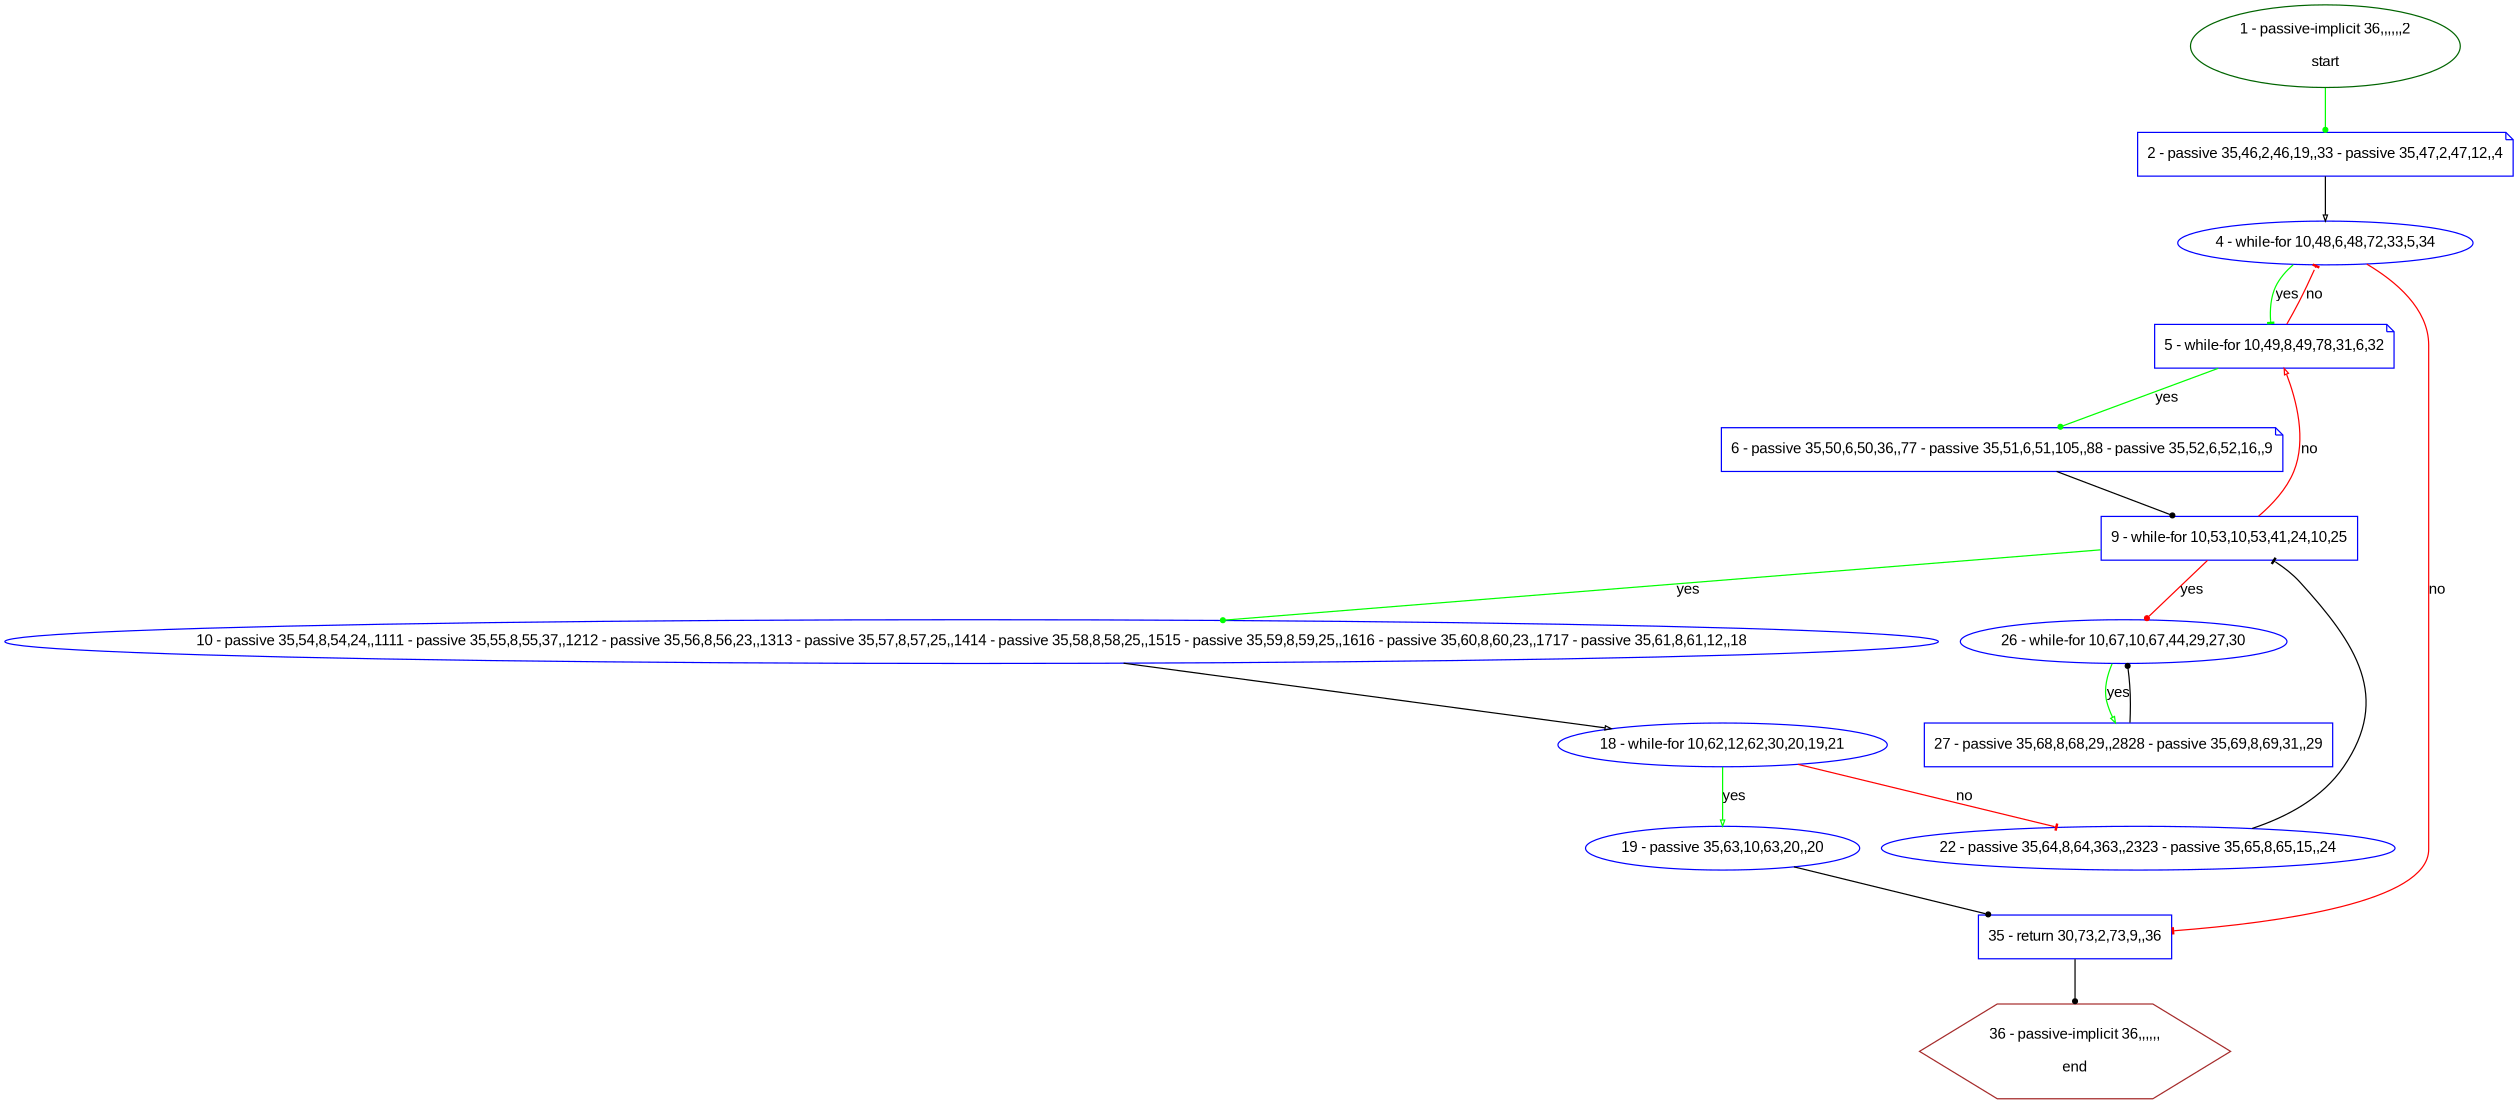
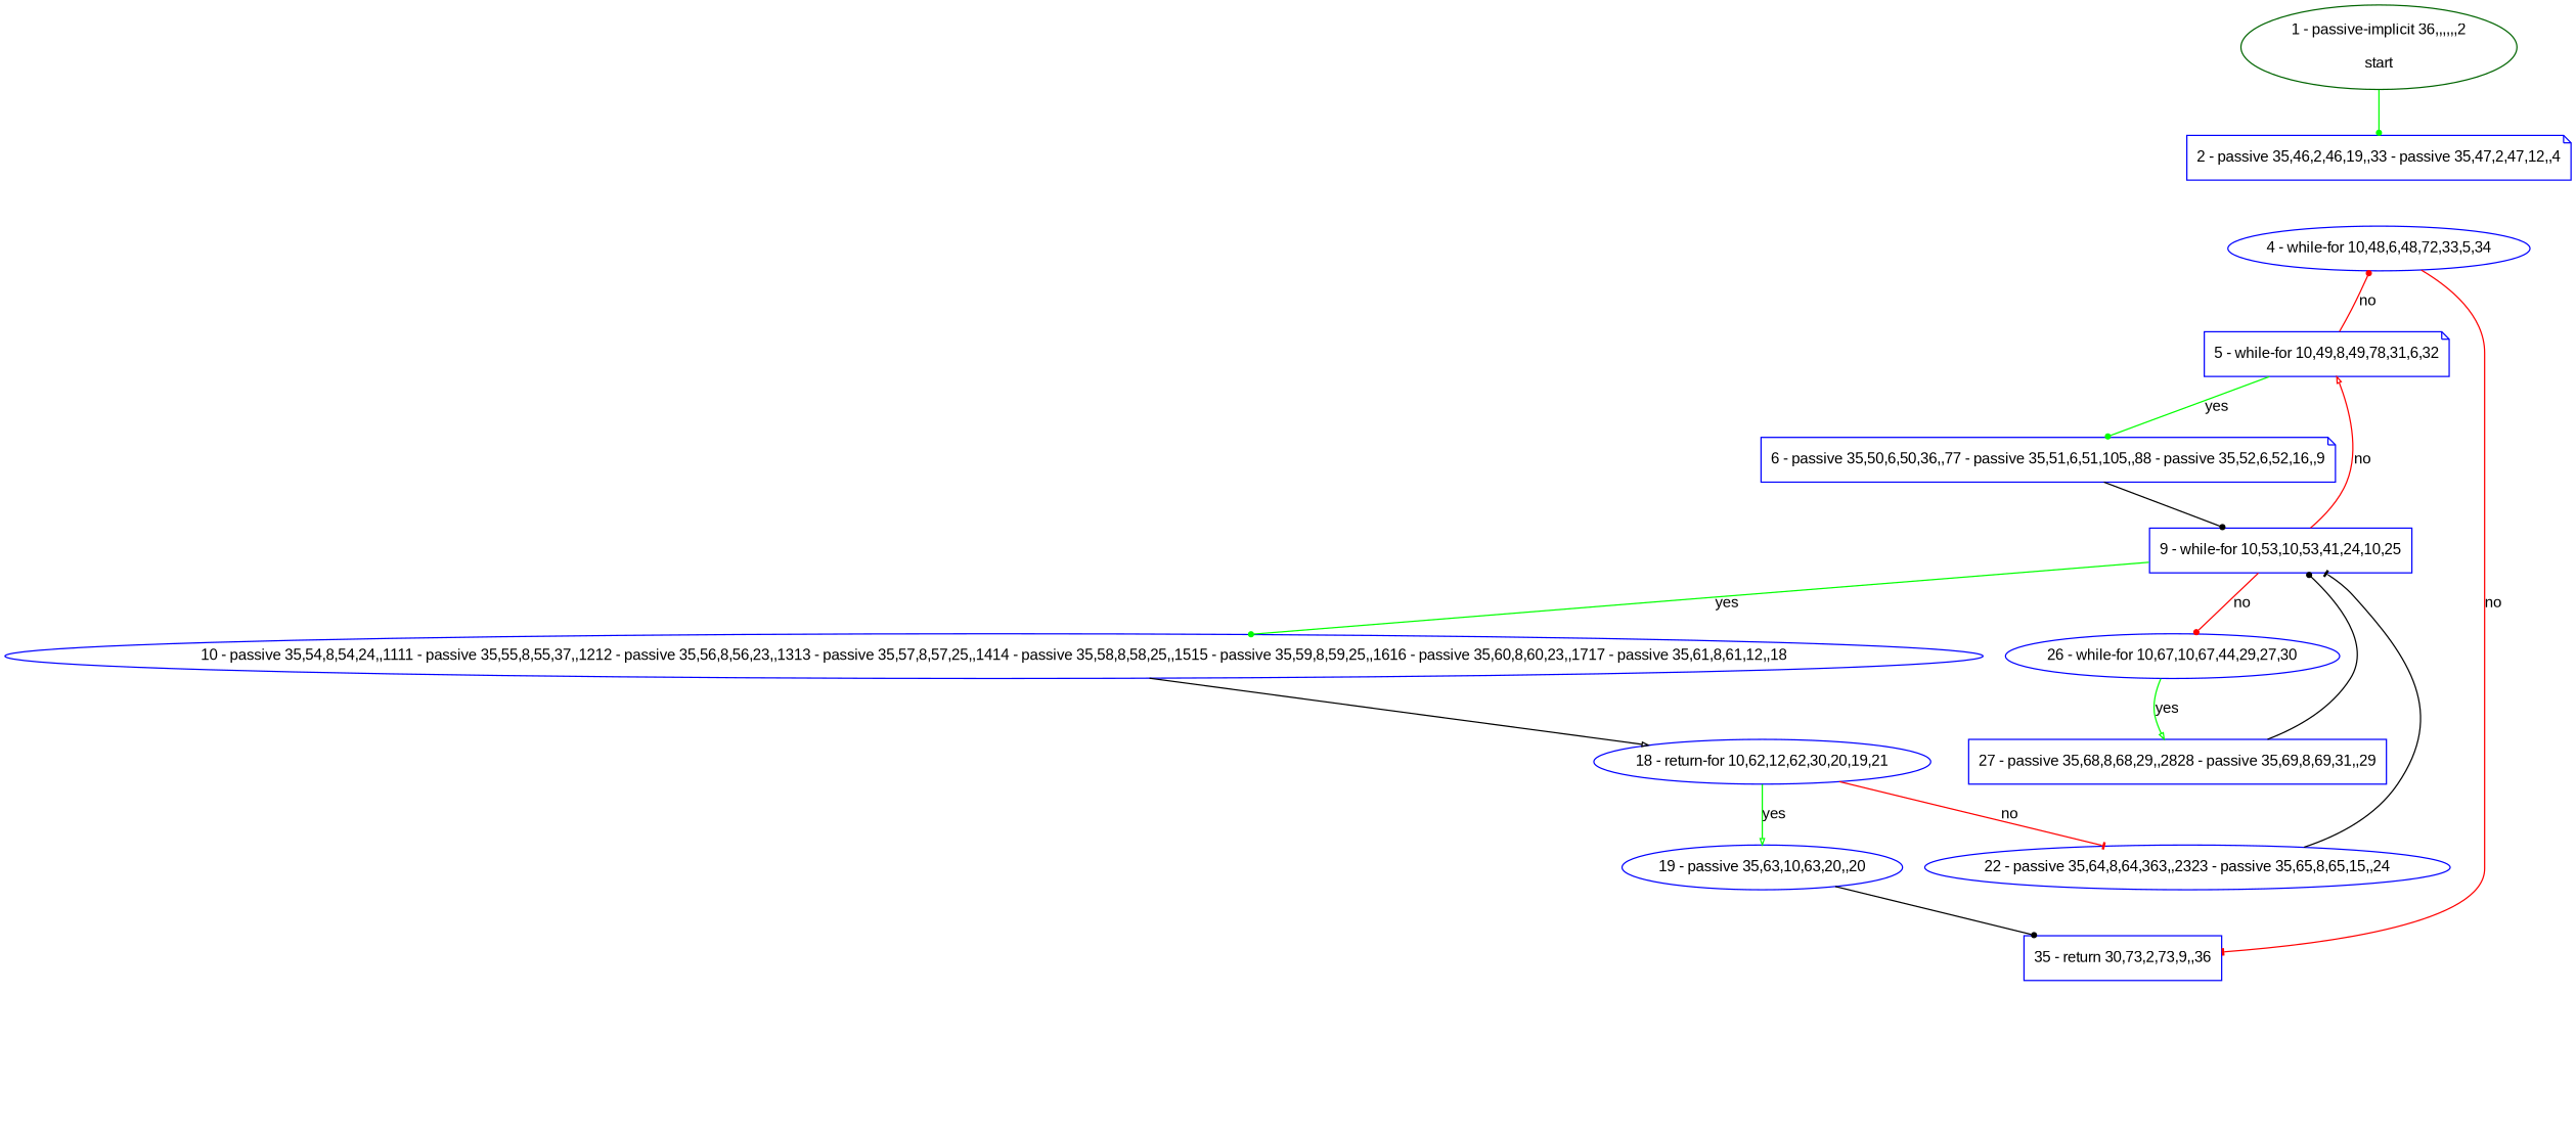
  digraph {
    bgcolor=white
    compound=true
    fillcolor="#FFFFCC"
    fontname=Arial
    fontsize=12
    pack=true
    packmode=clust
    style="rounded,filled"
    node [color="#0000ff" compound=true fillcolor="#ffffff" fixedsize=false fontname=Arial fontsize=12 node_initialized=no shape=ellipse style=filled]
    edge [arrowhead=dot arrowsize=0.5 arrowtail=none color="#000000" compound=true dir=forward fontcolor=black fontname=Arial fontsize=12]
    n1 [label="2 - passive 35,46,2,46,19,,33 - passive 35,47,2,47,12,,4" shape=note]
    n2 [label="4 - while-for 10,48,6,48,72,33,5,34"]
    n3 [label="5 - while-for 10,49,8,49,78,31,6,32" shape=note]
    n4 [label="35 - return 30,73,2,73,9,,36" shape=box]
    n5 [color="#006400" label="1 - passive-implicit 36,,,,,,2\n\nstart"]
    n6 [label="6 - passive 35,50,6,50,36,,77 - passive 35,51,6,51,105,,88 - passive 35,52,6,52,16,,9" shape=note]
-   n7 [color="#a52a2a" label="36 - passive-implicit 36,,,,,,\n\nend" shape=hexagon]
    n8 [label="9 - while-for 10,53,10,53,41,24,10,25" shape=box]
    n9 [label="10 - passive 35,54,8,54,24,,1111 - passive 35,55,8,55,37,,1212 - passive 35,56,8,56,23,,1313 - passive 35,57,8,57,25,,1414 - passive 35,58,8,58,25,,1515 - passive 35,59,8,59,25,,1616 - passive 35,60,8,60,23,,1717 - passive 35,61,8,61,12,,18"]
    n10 [label="26 - while-for 10,67,10,67,44,29,27,30"]
-   n11 [label="18 - while-for 10,62,12,62,30,20,19,21"]
+   n11 [label="18 - return-for 10,62,12,62,30,20,19,21"]
    n12 [label="27 - passive 35,68,8,68,29,,2828 - passive 35,69,8,69,31,,29" shape=box]
    n13 [label="19 - passive 35,63,10,63,20,,20"]
    n14 [label="22 - passive 35,64,8,64,363,,2323 - passive 35,65,8,65,15,,24"]
-   n1 -> n2 [arrowhead=onormal]
-   n2 -> n3 [arrowhead=tee color="#00ff00" label=yes]
    n2 -> n4 [arrowhead=tee color="#ff0000" label=no]
-   n3 -> n2 [arrowhead=tee color="#ff0000" label=no]
+   n3 -> n2 [color="#ff0000" label=no]
    n3 -> n6 [color="#00ff00" label=yes]
-   n4 -> n7
    n5 -> n1 [color="#00ff00"]
    n6 -> n8
    n8 -> n3 [arrowhead=onormal color="#ff0000" label=no]
    n8 -> n9 [color="#00ff00" label=yes]
-   n8 -> n10 [color="#ff0000" label=yes]
+   n8 -> n10 [color="#ff0000" label=no]
    n9 -> n11 [arrowhead=onormal]
    n10 -> n12 [arrowhead=onormal color="#00ff00" label=yes]
    n11 -> n13 [arrowhead=onormal color="#00ff00" label=yes]
    n11 -> n14 [arrowhead=tee color="#ff0000" label=no]
-   n12 -> n10
+   n12 -> n8
    n13 -> n4
    n14 -> n8 [arrowhead=tee]
  }
